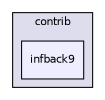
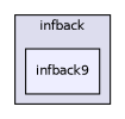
  digraph {
    compound=true
    fontname="DejaVu Sans"
    n1 [fillcolor="#eeeeff" fontname="DejaVu Sans" fontsize=10 label=infback9 pencolor=black shape=box style=filled]
    subgraph cluster_1 {
      bgcolor="#ddddee"
      fontsize=10
-     label=contrib
+     label=infback
      pencolor=black
      n1
    }
  }
